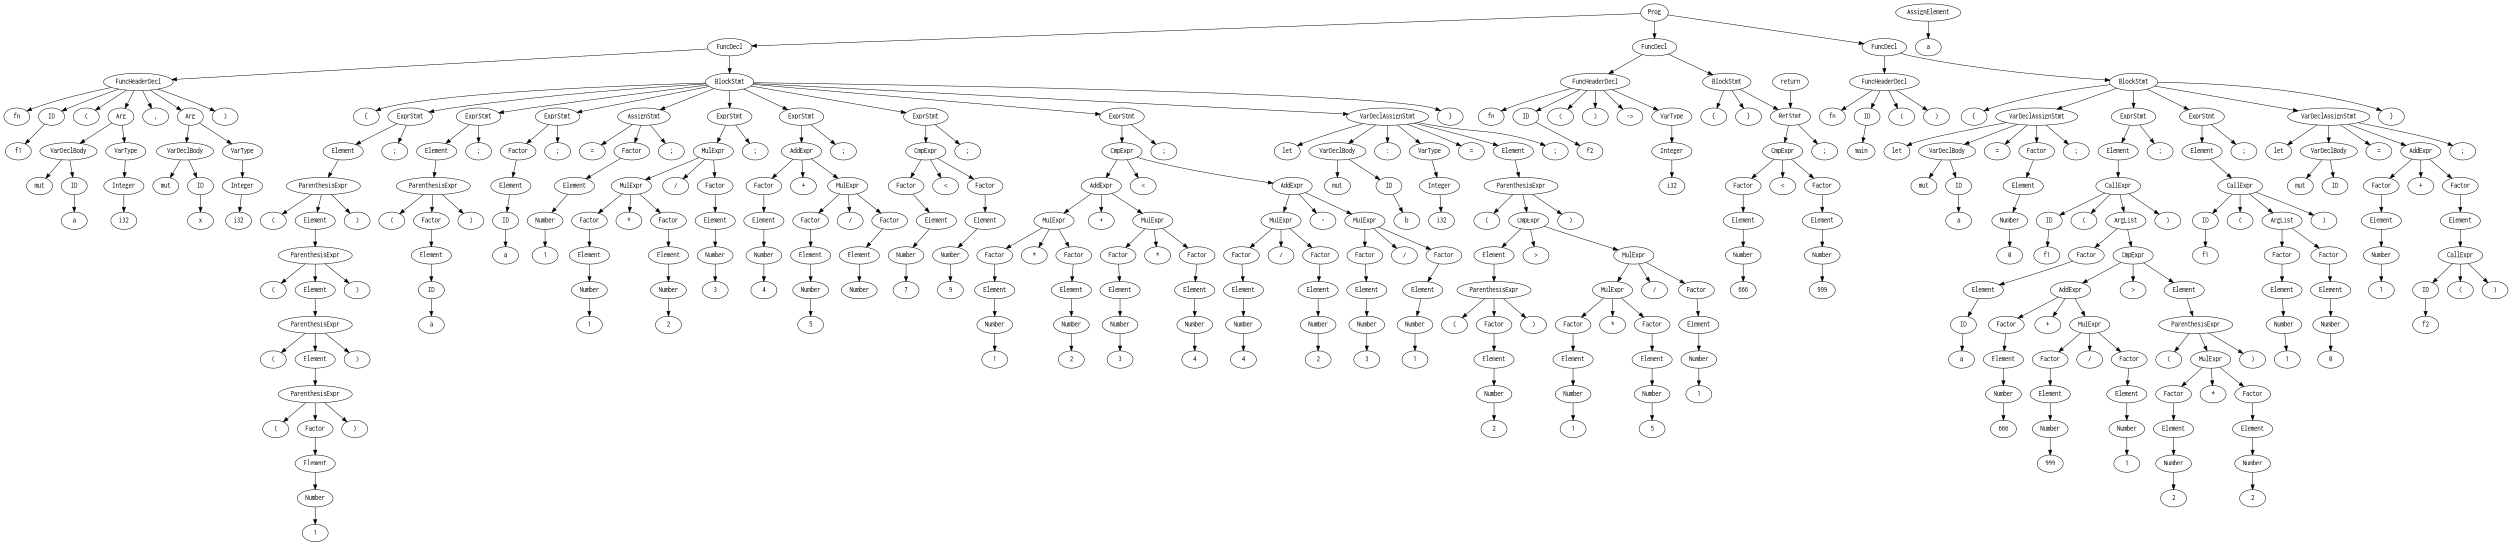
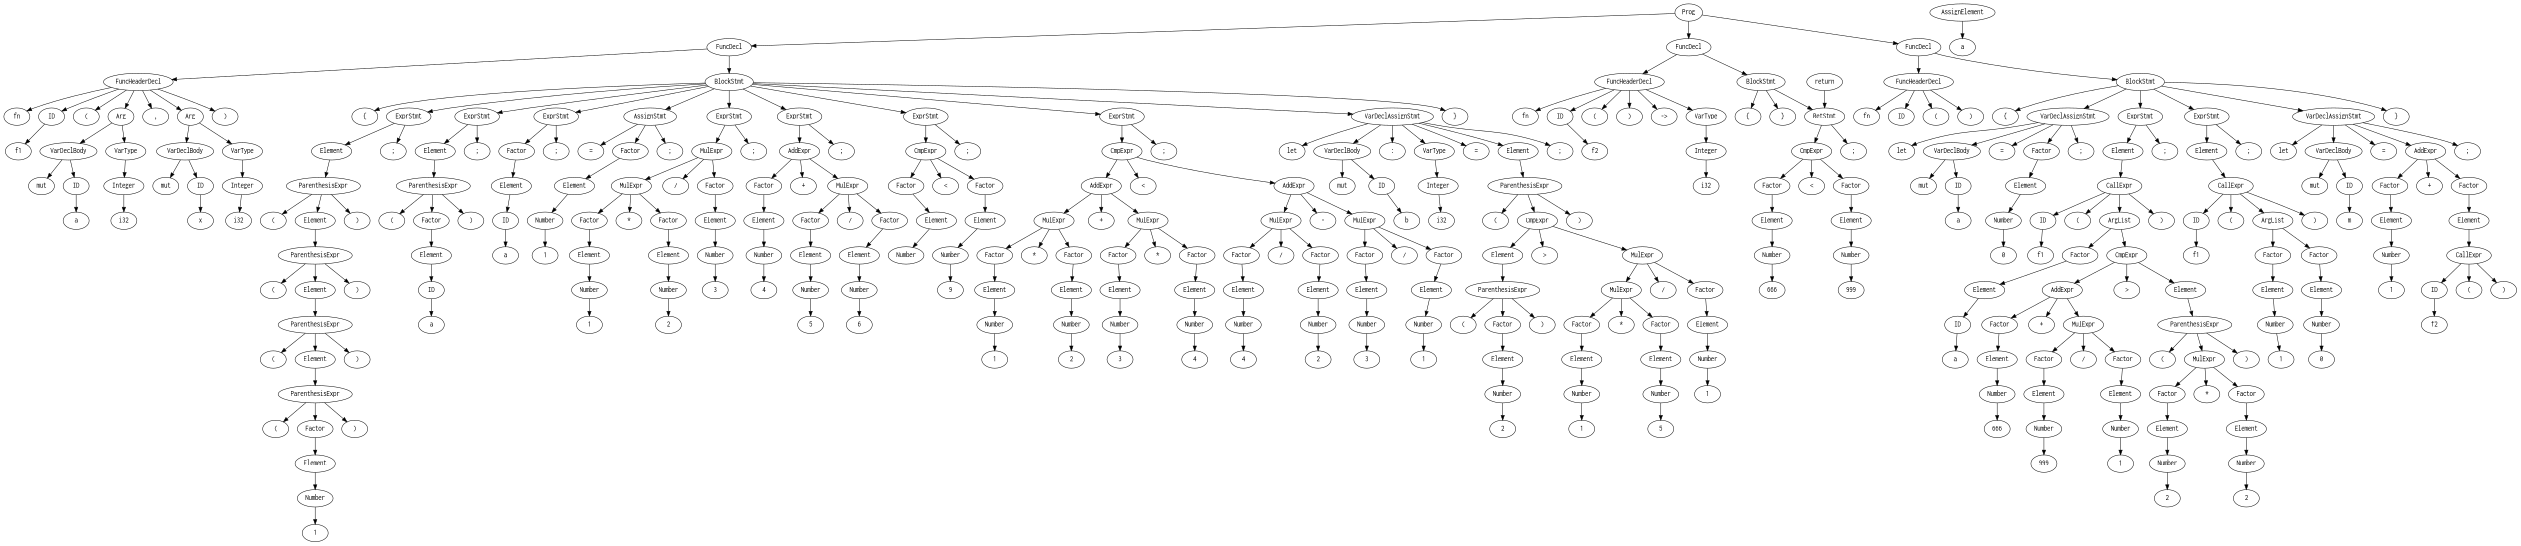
  digraph {
    node [fontname=Courier shape=ellipse]
    n1 [label=Prog]
    n2 [label=FuncDecl]
    n3 [label=FuncDecl]
    n4 [label=FuncDecl]
    n5 [label=FuncHeaderDecl]
    n6 [label=BlockStmt]
    n7 [label=FuncHeaderDecl]
    n8 [label=BlockStmt]
    n9 [label=FuncHeaderDecl]
    n10 [label=BlockStmt]
    n11 [label=fn]
    n12 [label=ID]
    n13 [label="("]
    n14 [label=Arg]
    n15 [label=","]
    n16 [label=Arg]
    n17 [label=")"]
    n18 [label="{"]
    n19 [label=ExprStmt]
    n20 [label=ExprStmt]
    n21 [label=ExprStmt]
    n22 [label=AssignStmt]
    n23 [label=ExprStmt]
    n24 [label=ExprStmt]
    n25 [label=ExprStmt]
    n26 [label=ExprStmt]
    n27 [label=VarDeclAssignStmt]
    n28 [label="}"]
    n29 [label=f1]
    n30 [label=VarDeclBody]
    n31 [label=VarType]
    n32 [label=VarDeclBody]
    n33 [label=VarType]
    n34 [label=mut]
    n35 [label=ID]
    n36 [label=Integer]
    n37 [label=a]
    n38 [label=i32]
    n39 [label=mut]
    n40 [label=ID]
    n41 [label=Integer]
    n42 [label=x]
    n43 [label=i32]
    n44 [label=Element]
    n45 [label=";"]
    n46 [label=Element]
    n47 [label=";"]
    n48 [label=Factor]
    n49 [label=";"]
    n50 [label="="]
    n51 [label=Factor]
    n52 [label=";"]
    n53 [label=MulExpr]
    n54 [label=";"]
    n55 [label=AddExpr]
    n56 [label=";"]
    n57 [label=CmpExpr]
    n58 [label=";"]
    n59 [label=CmpExpr]
    n60 [label=";"]
    n61 [label=let]
    n62 [label=VarDeclBody]
    n63 [label=":"]
    n64 [label=VarType]
    n65 [label="="]
    n66 [label=Element]
    n67 [label=";"]
    n68 [label=ParenthesisExpr]
    n69 [label="("]
    n70 [label=Element]
    n71 [label=")"]
    n72 [label=ParenthesisExpr]
    n73 [label="("]
    n74 [label=Element]
    n75 [label=")"]
    n76 [label=ParenthesisExpr]
    n77 [label="("]
    n78 [label=Element]
    n79 [label=")"]
    n80 [label=ParenthesisExpr]
    n81 [label="("]
    n82 [label=Factor]
    n83 [label=")"]
    n84 [label=Element]
    n85 [label=Number]
    n86 [label=1]
    n87 [label=ParenthesisExpr]
    n88 [label="("]
    n89 [label=Factor]
    n90 [label=")"]
    n91 [label=Element]
    n92 [label=ID]
    n93 [label=a]
    n94 [label=Element]
    n95 [label=ID]
    n96 [label=a]
    n97 [label=AssignElement]
    n98 [label=a]
    n99 [label=Element]
    n100 [label=Number]
    n101 [label=1]
    n102 [label=MulExpr]
    n103 [label="/"]
    n104 [label=Factor]
    n105 [label=Factor]
    n106 [label=Element]
    n107 [label=Number]
    n108 [label=1]
    n109 [label="*"]
    n110 [label=Factor]
    n111 [label=Element]
    n112 [label=Number]
    n113 [label=2]
    n114 [label=Element]
    n115 [label=Number]
    n116 [label=3]
    n117 [label=Factor]
    n118 [label="+"]
    n119 [label=MulExpr]
    n120 [label=Element]
    n121 [label=Number]
    n122 [label=4]
    n123 [label=Factor]
    n124 [label="/"]
    n125 [label=Factor]
    n126 [label=Element]
    n127 [label=Number]
    n128 [label=5]
    n129 [label=Element]
    n130 [label=Number]
+   n131 [label=6]
    n132 [label=Factor]
    n133 [label="<"]
    n134 [label=Factor]
    n135 [label=Element]
    n136 [label=Number]
-   n137 [label=7]
    n138 [label=Element]
    n139 [label=Number]
    n140 [label=9]
    n141 [label=AddExpr]
    n142 [label="<"]
    n143 [label=AddExpr]
    n144 [label=Factor]
    n145 [label=Element]
    n146 [label=Number]
    n147 [label=1]
    n148 [label=MulExpr]
    n149 [label="*"]
    n150 [label=Factor]
    n151 [label=Element]
    n152 [label=Number]
    n153 [label=2]
    n154 [label="+"]
    n155 [label=MulExpr]
    n156 [label=Factor]
    n157 [label="*"]
    n158 [label=Factor]
    n159 [label=Element]
    n160 [label=Number]
    n161 [label=3]
    n162 [label=Element]
    n163 [label=Number]
    n164 [label=4]
    n165 [label=MulExpr]
    n166 [label="-"]
    n167 [label=MulExpr]
    n168 [label=Factor]
    n169 [label=Element]
    n170 [label=Number]
    n171 [label=4]
    n172 [label="/"]
    n173 [label=Factor]
    n174 [label=Element]
    n175 [label=Number]
    n176 [label=2]
    n177 [label=Factor]
    n178 [label="/"]
    n179 [label=Factor]
    n180 [label=Element]
    n181 [label=Number]
    n182 [label=3]
    n183 [label=Element]
    n184 [label=Number]
    n185 [label=1]
    n186 [label=mut]
    n187 [label=ID]
    n188 [label=Integer]
    n189 [label=ParenthesisExpr]
    n190 [label=b]
    n191 [label=i32]
    n192 [label="("]
    n193 [label=CmpExpr]
    n194 [label=")"]
    n195 [label=Element]
    n196 [label=">"]
    n197 [label=MulExpr]
    n198 [label=ParenthesisExpr]
    n199 [label="("]
    n200 [label=Factor]
    n201 [label=")"]
    n202 [label=Element]
    n203 [label=Number]
    n204 [label=2]
    n205 [label=MulExpr]
    n206 [label="/"]
    n207 [label=Factor]
    n208 [label=Factor]
    n209 [label=Element]
    n210 [label=Number]
    n211 [label=1]
    n212 [label="*"]
    n213 [label=Factor]
    n214 [label=Element]
    n215 [label=Number]
    n216 [label=5]
    n217 [label=Element]
    n218 [label=Number]
    n219 [label=1]
    n220 [label=fn]
    n221 [label=ID]
    n222 [label="("]
    n223 [label=")"]
    n224 [label="->"]
    n225 [label=VarType]
    n226 [label="{"]
    n227 [label=RetStmt]
    n228 [label="}"]
    n229 [label=f2]
    n230 [label=Integer]
    n231 [label=i32]
    n232 [label=CmpExpr]
    n233 [label=";"]
    n234 [label=return]
    n235 [label=Factor]
    n236 [label="<"]
    n237 [label=Factor]
    n238 [label=Element]
    n239 [label=Number]
    n240 [label=666]
    n241 [label=Element]
    n242 [label=Number]
    n243 [label=999]
    n244 [label=fn]
    n245 [label=ID]
    n246 [label="("]
    n247 [label=")"]
    n248 [label="{"]
    n249 [label=VarDeclAssignStmt]
    n250 [label=ExprStmt]
    n251 [label=ExprStmt]
    n252 [label=VarDeclAssignStmt]
    n253 [label="}"]
-   n254 [label=main]
    n255 [label=let]
    n256 [label=VarDeclBody]
    n257 [label="="]
    n258 [label=Factor]
    n259 [label=";"]
    n260 [label=Element]
    n261 [label=";"]
    n262 [label=Element]
    n263 [label=";"]
    n264 [label=let]
    n265 [label=VarDeclBody]
    n266 [label="="]
    n267 [label=AddExpr]
    n268 [label=";"]
    n269 [label=mut]
    n270 [label=ID]
    n271 [label=Element]
    n272 [label=a]
    n273 [label=Number]
    n274 [label=0]
    n275 [label=CallExpr]
    n276 [label=ID]
    n277 [label="("]
    n278 [label=ArgList]
    n279 [label=")"]
    n280 [label=f1]
    n281 [label=Factor]
    n282 [label=CmpExpr]
    n283 [label=Element]
    n284 [label=AddExpr]
    n285 [label=">"]
    n286 [label=Element]
    n287 [label=ID]
    n288 [label=a]
    n289 [label=Factor]
    n290 [label=Element]
    n291 [label=Number]
    n292 [label=666]
    n293 [label="+"]
    n294 [label=MulExpr]
    n295 [label=Factor]
    n296 [label="/"]
    n297 [label=Factor]
    n298 [label=Element]
    n299 [label=Number]
    n300 [label=999]
    n301 [label=Element]
    n302 [label=Number]
    n303 [label=1]
    n304 [label=ParenthesisExpr]
    n305 [label="("]
    n306 [label=MulExpr]
    n307 [label=")"]
    n308 [label=Factor]
    n309 [label="*"]
    n310 [label=Factor]
    n311 [label=Element]
    n312 [label=Number]
    n313 [label=2]
    n314 [label=Element]
    n315 [label=Number]
    n316 [label=2]
    n317 [label=CallExpr]
    n318 [label=ID]
    n319 [label="("]
    n320 [label=ArgList]
    n321 [label=")"]
    n322 [label=f1]
    n323 [label=Factor]
    n324 [label=Factor]
    n325 [label=Element]
    n326 [label=Element]
    n327 [label=Number]
    n328 [label=1]
    n329 [label=Number]
    n330 [label=0]
    n331 [label=mut]
    n332 [label=ID]
    n333 [label=Factor]
    n334 [label="+"]
    n335 [label=Factor]
+   n336 [label=m]
    n337 [label=Element]
    n338 [label=Number]
    n339 [label=1]
    n340 [label=Element]
    n341 [label=CallExpr]
    n342 [label=ID]
    n343 [label="("]
    n344 [label=")"]
    n345 [label=f2]
    n1 -> n2
    n1 -> n3
    n1 -> n4
    n2 -> n5
    n2 -> n6
    n3 -> n7
    n3 -> n8
    n4 -> n9
    n4 -> n10
    n5 -> n11
    n5 -> n12
    n5 -> n13
    n5 -> n14
    n5 -> n15
    n5 -> n16
    n5 -> n17
    n6 -> n18
    n6 -> n19
    n6 -> n20
    n6 -> n21
    n6 -> n22
    n6 -> n23
    n6 -> n24
    n6 -> n25
    n6 -> n26
    n6 -> n27
    n6 -> n28
    n7 -> n220
    n7 -> n221
    n7 -> n222
    n7 -> n223
    n7 -> n224
    n7 -> n225
    n8 -> n226
    n8 -> n227
    n8 -> n228
    n9 -> n244
    n9 -> n245
    n9 -> n246
    n9 -> n247
    n10 -> n248
    n10 -> n249
    n10 -> n250
    n10 -> n251
    n10 -> n252
    n10 -> n253
    n12 -> n29
    n14 -> n30
    n14 -> n31
    n16 -> n32
    n16 -> n33
    n19 -> n44
    n19 -> n45
    n20 -> n46
    n20 -> n47
    n21 -> n48
    n21 -> n49
    n22 -> n50
    n22 -> n51
    n22 -> n52
    n23 -> n53
    n23 -> n54
    n24 -> n55
    n24 -> n56
    n25 -> n57
    n25 -> n58
    n26 -> n59
    n26 -> n60
    n27 -> n61
    n27 -> n62
    n27 -> n63
    n27 -> n64
    n27 -> n65
    n27 -> n66
    n27 -> n67
    n30 -> n34
    n30 -> n35
    n31 -> n36
    n32 -> n39
    n32 -> n40
    n33 -> n41
    n35 -> n37
    n36 -> n38
    n40 -> n42
    n41 -> n43
    n44 -> n68
    n46 -> n87
    n48 -> n94
    n51 -> n99
    n53 -> n102
    n53 -> n103
    n53 -> n104
    n55 -> n117
    n55 -> n118
    n55 -> n119
    n57 -> n132
    n57 -> n133
    n57 -> n134
    n59 -> n141
    n59 -> n142
    n59 -> n143
    n62 -> n186
    n62 -> n187
    n64 -> n188
    n66 -> n189
    n68 -> n69
    n68 -> n70
    n68 -> n71
    n70 -> n72
    n72 -> n73
    n72 -> n74
    n72 -> n75
    n74 -> n76
    n76 -> n77
    n76 -> n78
    n76 -> n79
    n78 -> n80
    n80 -> n81
    n80 -> n82
    n80 -> n83
    n82 -> n84
    n84 -> n85
    n85 -> n86
    n87 -> n88
    n87 -> n89
    n87 -> n90
    n89 -> n91
    n91 -> n92
    n92 -> n93
    n94 -> n95
    n95 -> n96
    n97 -> n98
    n99 -> n100
    n100 -> n101
    n102 -> n105
    n102 -> n109
    n102 -> n110
    n104 -> n114
    n105 -> n106
    n106 -> n107
    n107 -> n108
    n110 -> n111
    n111 -> n112
    n112 -> n113
    n114 -> n115
    n115 -> n116
    n117 -> n120
    n119 -> n123
    n119 -> n124
    n119 -> n125
    n120 -> n121
    n121 -> n122
    n123 -> n126
    n125 -> n129
    n126 -> n127
    n127 -> n128
    n129 -> n130
+   n130 -> n131
    n132 -> n135
    n134 -> n138
    n135 -> n136
-   n136 -> n137
    n138 -> n139
    n139 -> n140
    n141 -> n148
    n141 -> n154
    n141 -> n155
    n143 -> n165
    n143 -> n166
    n143 -> n167
    n144 -> n145
    n145 -> n146
    n146 -> n147
    n148 -> n144
    n148 -> n149
    n148 -> n150
    n150 -> n151
    n151 -> n152
    n152 -> n153
    n155 -> n156
    n155 -> n157
    n155 -> n158
    n156 -> n159
    n158 -> n162
    n159 -> n160
    n160 -> n161
    n162 -> n163
    n163 -> n164
    n165 -> n168
    n165 -> n172
    n165 -> n173
    n167 -> n177
    n167 -> n178
    n167 -> n179
    n168 -> n169
    n169 -> n170
    n170 -> n171
    n173 -> n174
    n174 -> n175
    n175 -> n176
    n177 -> n180
    n179 -> n183
    n180 -> n181
    n181 -> n182
    n183 -> n184
    n184 -> n185
    n187 -> n190
    n188 -> n191
    n189 -> n192
    n189 -> n193
    n189 -> n194
    n193 -> n195
    n193 -> n196
    n193 -> n197
    n195 -> n198
    n197 -> n205
    n197 -> n206
    n197 -> n207
    n198 -> n199
    n198 -> n200
    n198 -> n201
    n200 -> n202
    n202 -> n203
    n203 -> n204
    n205 -> n208
    n205 -> n212
    n205 -> n213
    n207 -> n217
    n208 -> n209
    n209 -> n210
    n210 -> n211
    n213 -> n214
    n214 -> n215
    n215 -> n216
    n217 -> n218
    n218 -> n219
    n221 -> n229
    n225 -> n230
    n227 -> n232
    n227 -> n233
    n230 -> n231
    n232 -> n235
    n232 -> n236
    n232 -> n237
    n234 -> n227
    n235 -> n238
    n237 -> n241
    n238 -> n239
    n239 -> n240
    n241 -> n242
    n242 -> n243
-   n245 -> n254
    n249 -> n255
    n249 -> n256
    n249 -> n257
    n249 -> n258
    n249 -> n259
    n250 -> n260
    n250 -> n261
    n251 -> n262
    n251 -> n263
    n252 -> n264
    n252 -> n265
    n252 -> n266
    n252 -> n267
    n252 -> n268
    n256 -> n269
    n256 -> n270
    n258 -> n271
    n260 -> n275
    n262 -> n317
    n265 -> n331
    n265 -> n332
    n267 -> n333
    n267 -> n334
    n267 -> n335
    n270 -> n272
    n271 -> n273
    n273 -> n274
    n275 -> n276
    n275 -> n277
    n275 -> n278
    n275 -> n279
    n276 -> n280
    n278 -> n281
    n278 -> n282
    n281 -> n283
    n282 -> n284
    n282 -> n285
    n282 -> n286
    n283 -> n287
    n284 -> n289
    n284 -> n293
    n284 -> n294
    n286 -> n304
    n287 -> n288
    n289 -> n290
    n290 -> n291
    n291 -> n292
    n294 -> n295
    n294 -> n296
    n294 -> n297
    n295 -> n298
    n297 -> n301
    n298 -> n299
    n299 -> n300
    n301 -> n302
    n302 -> n303
    n304 -> n305
    n304 -> n306
    n304 -> n307
    n306 -> n308
    n306 -> n309
    n306 -> n310
    n308 -> n311
    n310 -> n314
    n311 -> n312
    n312 -> n313
    n314 -> n315
    n315 -> n316
    n317 -> n318
    n317 -> n319
    n317 -> n320
    n317 -> n321
    n318 -> n322
    n320 -> n323
    n320 -> n324
    n323 -> n325
    n324 -> n326
    n325 -> n327
    n326 -> n329
    n327 -> n328
    n329 -> n330
+   n332 -> n336
    n333 -> n337
    n335 -> n340
    n337 -> n338
    n338 -> n339
    n340 -> n341
    n341 -> n342
    n341 -> n343
    n341 -> n344
    n342 -> n345
  }
